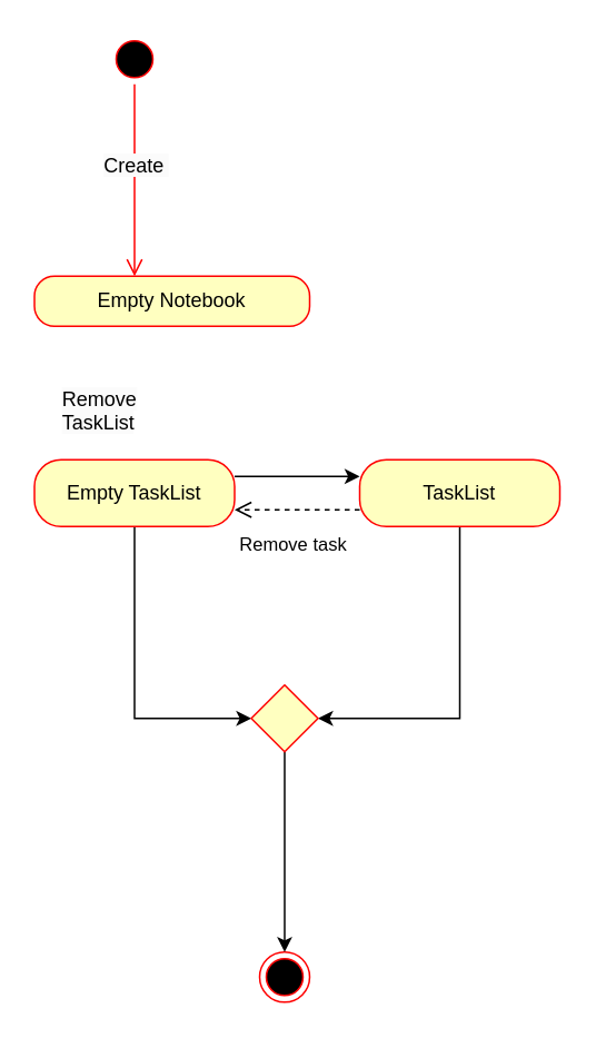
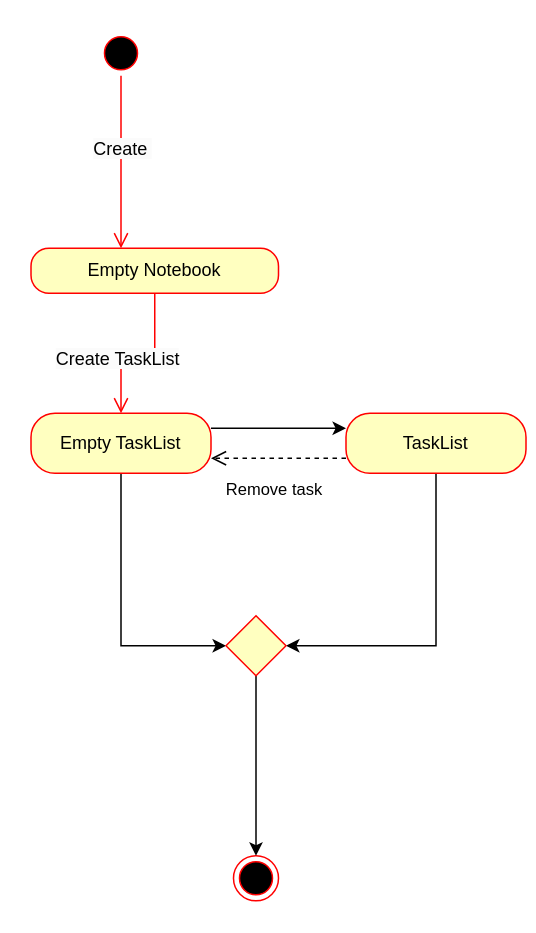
  <mxCell id="0" />
  <mxCell id="1" parent="0" />
  <mxCell id="2" value="" style="ellipse;html=1;shape=startState;fillColor=#000000;strokeColor=#ff0000;" parent="1" vertex="1"><mxGeometry x="65" y="20" width="30" height="30" as="geometry" /></mxCell>
  <mxCell id="3" value="" style="edgeStyle=orthogonalEdgeStyle;html=1;verticalAlign=bottom;endArrow=open;endSize=8;strokeColor=#ff0000;rounded=0;" parent="1" source="2" target="4" edge="1"><mxGeometry relative="1" as="geometry"><mxPoint x="220" y="125" as="targetPoint" /><Array as="points"><mxPoint x="140" y="175" /><mxPoint x="220" y="175" /></Array></mxGeometry></mxCell>
  <mxCell id="4" value="Empty Notebook" style="rounded=1;whiteSpace=wrap;html=1;arcSize=40;fontColor=#000000;fillColor=#ffffc0;strokeColor=#ff0000;" parent="1" vertex="1"><mxGeometry x="20" y="165" width="165" height="30" as="geometry" /></mxCell>
+ <mxCell id="5" value="" style="edgeStyle=orthogonalEdgeStyle;html=1;verticalAlign=bottom;endArrow=open;endSize=8;strokeColor=#ff0000;rounded=0;" parent="1" source="4" edge="1" target="12"><mxGeometry relative="1" as="geometry"><mxPoint x="175" y="185" as="targetPoint" /></mxGeometry></mxCell>
  <mxCell id="6" value="" style="ellipse;html=1;shape=endState;fillColor=#000000;strokeColor=#ff0000;" parent="1" vertex="1"><mxGeometry x="155" y="570" width="30" height="30" as="geometry" /></mxCell>
  <mxCell id="7" style="edgeStyle=orthogonalEdgeStyle;rounded=0;orthogonalLoop=1;jettySize=auto;html=1;exitX=0.5;exitY=1;exitDx=0;exitDy=0;entryX=1;entryY=0.5;entryDx=0;entryDy=0;" edge="1" parent="1" source="8" target="16"><mxGeometry relative="1" as="geometry" /></mxCell>
- <mxCell id="8" value="TaskList" style="rounded=1;whiteSpace=wrap;html=1;arcSize=40;fontColor=#000000;fillColor=#ffffc0;strokeColor=#ff0000;" parent="1" vertex="1"><mxGeometry x="215" y="275" width="120" height="40" as="geometry" /></mxCell>
+ <mxCell id="8" value="TaskList" style="rounded=1;whiteSpace=wrap;html=1;arcSize=40;fontColor=#000000;fillColor=#ffffc0;strokeColor=#ff0000;" parent="1" vertex="1"><mxGeometry x="230" y="275" width="120" height="40" as="geometry" /></mxCell>
  <mxCell id="9" value="&lt;span style=&quot;color: rgb(0, 0, 0); font-family: Helvetica; font-size: 12px; font-style: normal; font-variant-ligatures: normal; font-variant-caps: normal; font-weight: 400; letter-spacing: normal; orphans: 2; text-align: center; text-indent: 0px; text-transform: none; widows: 2; word-spacing: 0px; -webkit-text-stroke-width: 0px; white-space: normal; background-color: rgb(251, 251, 251); text-decoration-thickness: initial; text-decoration-style: initial; text-decoration-color: initial; display: inline !important; float: none;&quot;&gt;Create&lt;span&gt;&amp;nbsp;&lt;/span&gt;&lt;/span&gt;" style="text;whiteSpace=wrap;html=1;" vertex="1" parent="1"><mxGeometry x="60" y="85" width="40" height="30" as="geometry" /></mxCell>
  <mxCell id="10" style="edgeStyle=orthogonalEdgeStyle;rounded=0;orthogonalLoop=1;jettySize=auto;html=1;exitX=1;exitY=0.25;exitDx=0;exitDy=0;entryX=0;entryY=0.25;entryDx=0;entryDy=0;" edge="1" parent="1" source="12" target="8"><mxGeometry relative="1" as="geometry" /></mxCell>
  <mxCell id="11" style="edgeStyle=orthogonalEdgeStyle;rounded=0;orthogonalLoop=1;jettySize=auto;html=1;exitX=0.5;exitY=1;exitDx=0;exitDy=0;entryX=0;entryY=0.5;entryDx=0;entryDy=0;" edge="1" parent="1" source="12" target="16"><mxGeometry relative="1" as="geometry" /></mxCell>
  <mxCell id="12" value="Empty TaskList" style="rounded=1;whiteSpace=wrap;html=1;arcSize=40;fontColor=#000000;fillColor=#ffffc0;strokeColor=#ff0000;" vertex="1" parent="1"><mxGeometry x="20" y="275" width="120" height="40" as="geometry" /></mxCell>
- <mxCell id="13" value="&lt;span style=&quot;color: rgb(0, 0, 0); font-family: Helvetica; font-size: 12px; font-style: normal; font-variant-ligatures: normal; font-variant-caps: normal; font-weight: 400; letter-spacing: normal; orphans: 2; text-align: center; text-indent: 0px; text-transform: none; widows: 2; word-spacing: 0px; -webkit-text-stroke-width: 0px; white-space: normal; background-color: rgb(251, 251, 251); text-decoration-thickness: initial; text-decoration-style: initial; text-decoration-color: initial; display: inline !important; float: none;&quot;&gt;Remove TaskList&lt;/span&gt;" style="text;whiteSpace=wrap;html=1;" vertex="1" parent="1"><mxGeometry x="35" y="225" width="90" height="20" as="geometry" /></mxCell>
+ <mxCell id="13" value="&lt;span style=&quot;color: rgb(0, 0, 0); font-family: Helvetica; font-size: 12px; font-style: normal; font-variant-ligatures: normal; font-variant-caps: normal; font-weight: 400; letter-spacing: normal; orphans: 2; text-align: center; text-indent: 0px; text-transform: none; widows: 2; word-spacing: 0px; -webkit-text-stroke-width: 0px; white-space: normal; background-color: rgb(251, 251, 251); text-decoration-thickness: initial; text-decoration-style: initial; text-decoration-color: initial; display: inline !important; float: none;&quot;&gt;Create TaskList&lt;/span&gt;" style="text;whiteSpace=wrap;html=1;" vertex="1" parent="1"><mxGeometry x="35" y="225" width="90" height="20" as="geometry" /></mxCell>
  <mxCell id="14" value="Remove task" style="html=1;verticalAlign=bottom;endArrow=open;dashed=1;endSize=8;curved=0;rounded=0;exitX=0;exitY=0.75;exitDx=0;exitDy=0;entryX=1;entryY=0.75;entryDx=0;entryDy=0;" edge="1" parent="1" source="8" target="12"><mxGeometry x="0.067" y="30" relative="1" as="geometry"><mxPoint x="225" y="365" as="sourcePoint" /><mxPoint x="145" y="365" as="targetPoint" /><mxPoint as="offset" /></mxGeometry></mxCell>
  <mxCell id="15" style="edgeStyle=orthogonalEdgeStyle;rounded=0;orthogonalLoop=1;jettySize=auto;html=1;exitX=0.5;exitY=1;exitDx=0;exitDy=0;" edge="1" parent="1" source="16" target="6"><mxGeometry relative="1" as="geometry" /></mxCell>
  <mxCell id="16" value="" style="rhombus;whiteSpace=wrap;html=1;fontColor=#000000;fillColor=#ffffc0;strokeColor=#ff0000;" vertex="1" parent="1"><mxGeometry x="150" y="410" width="40" height="40" as="geometry" /></mxCell>
